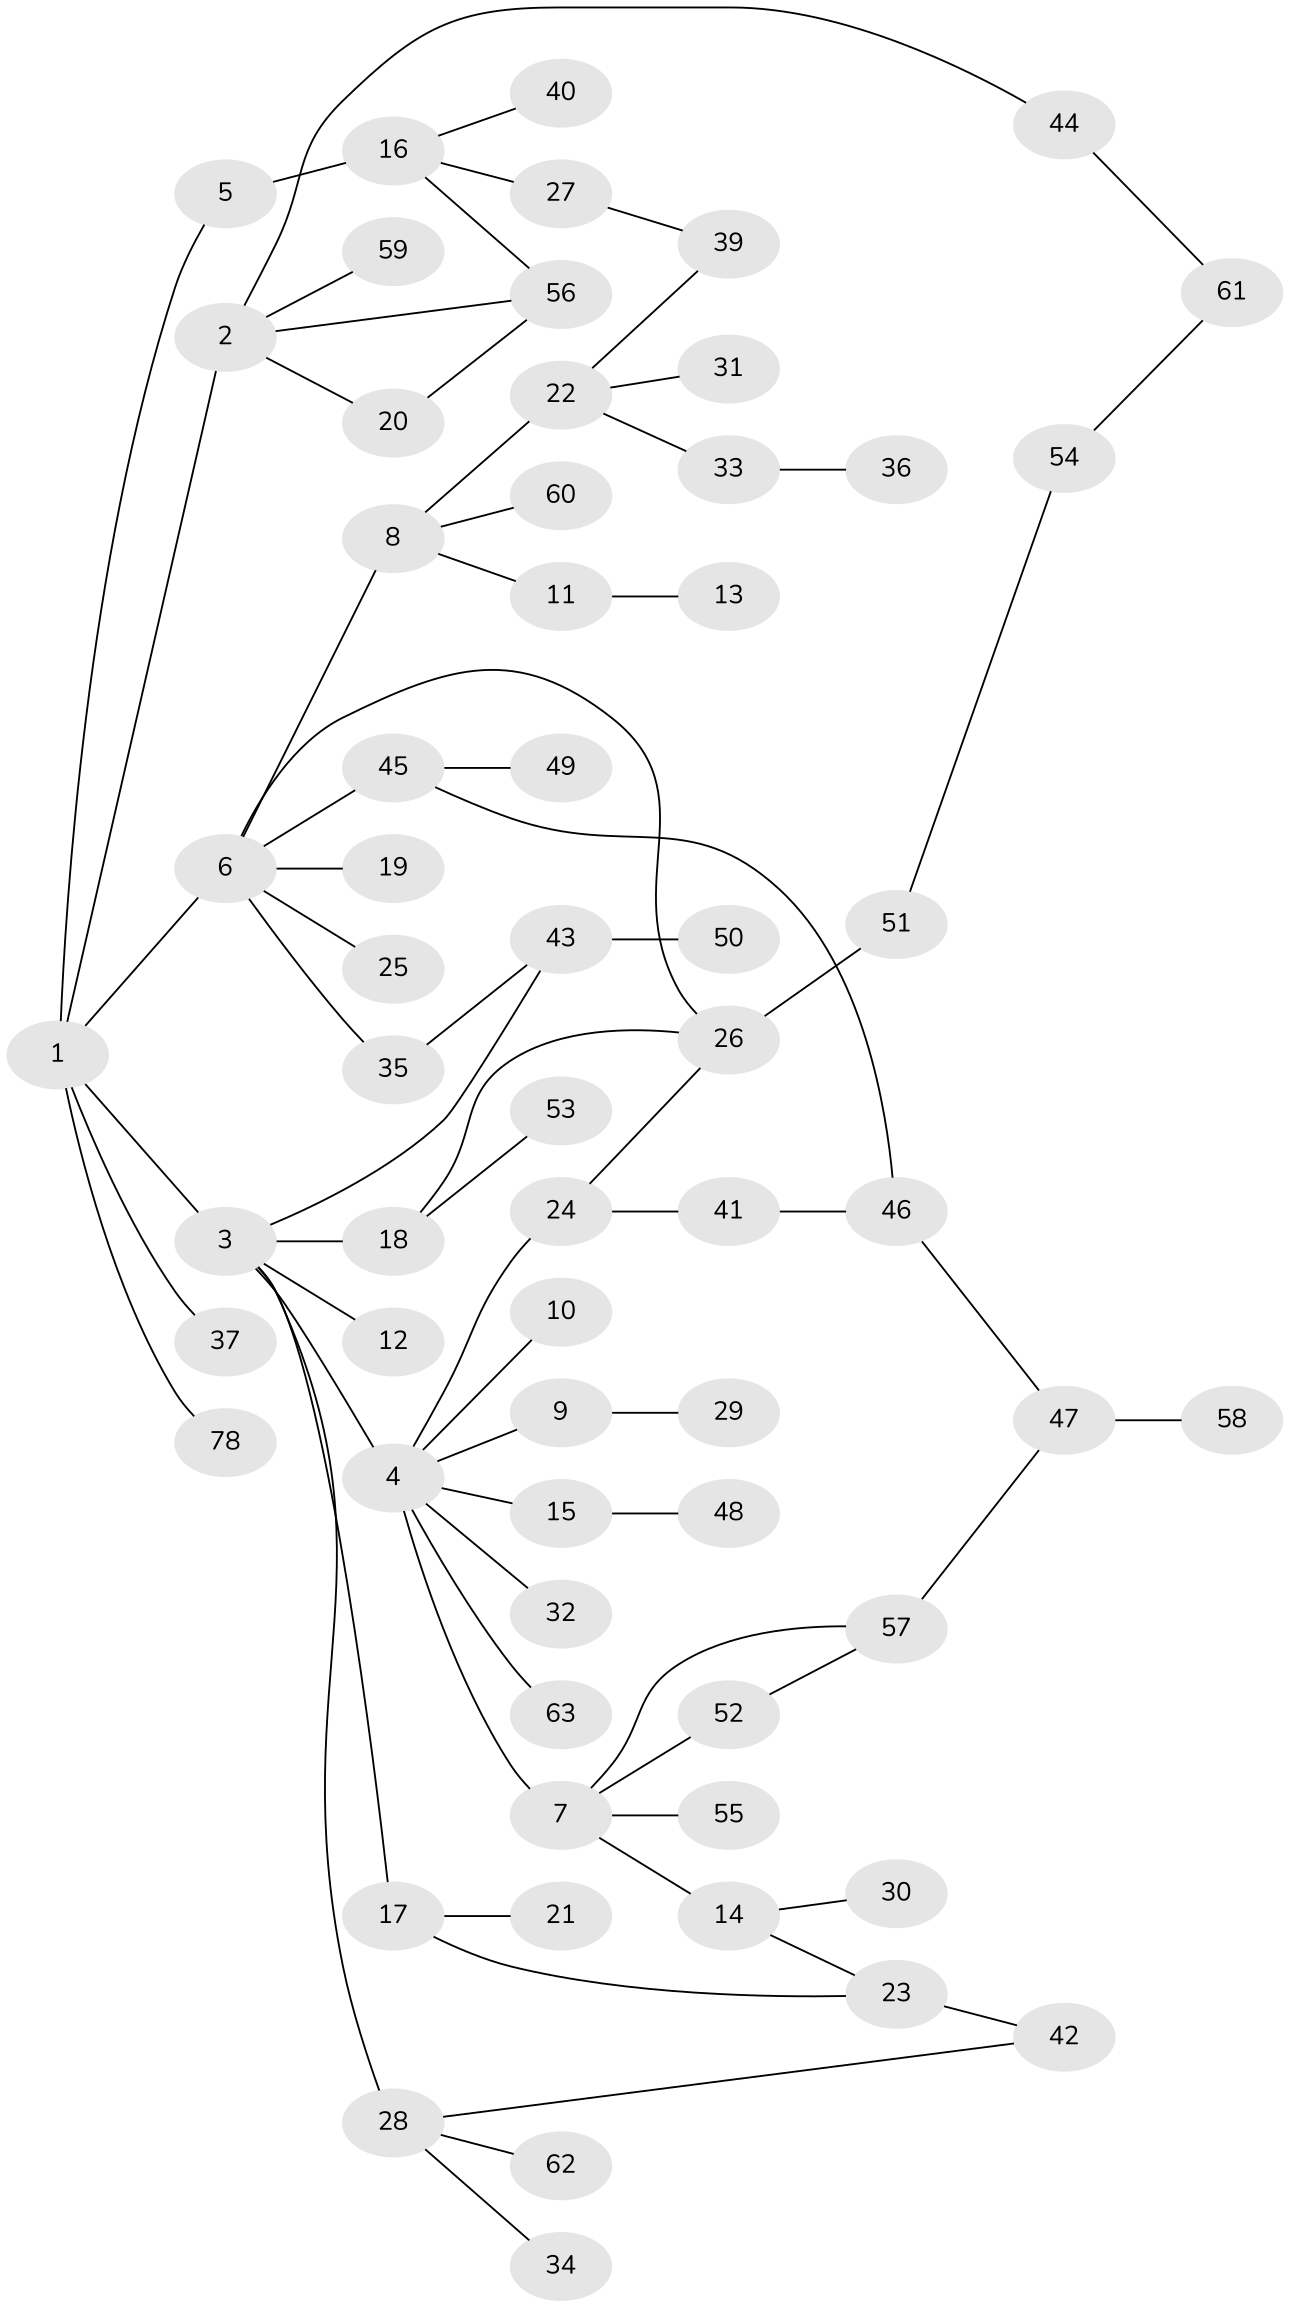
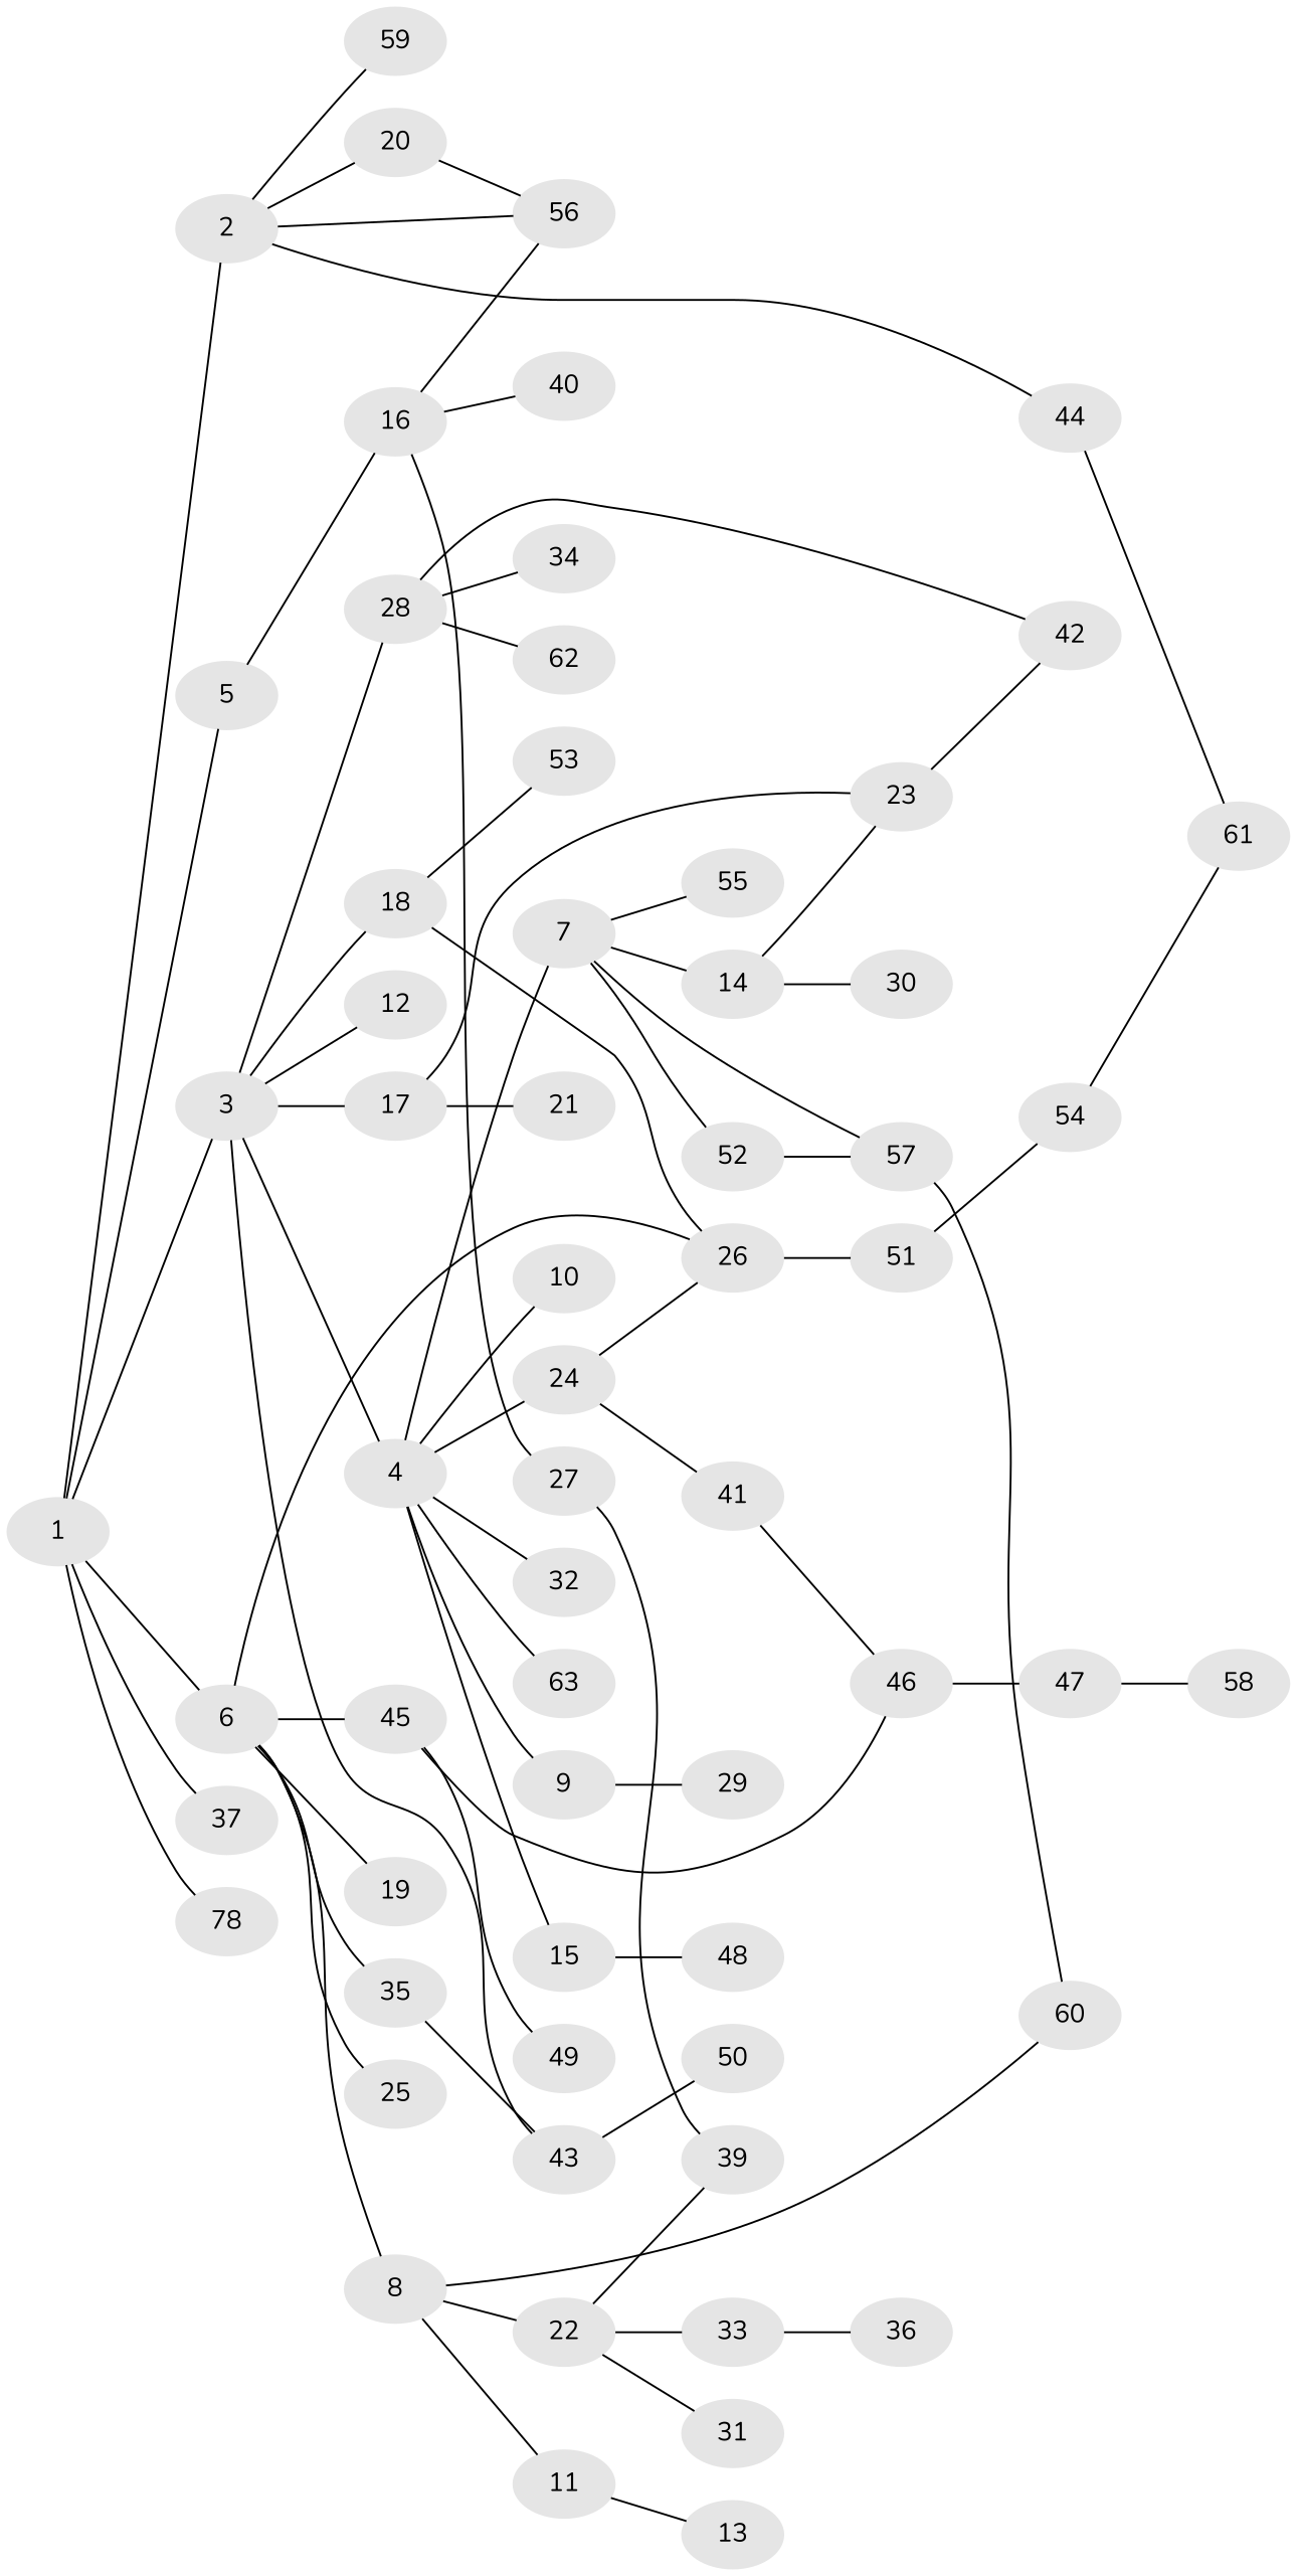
  graph {
    fontname=Nunito
    rankdir=LR
    node [color=gray90 fontname=Nunito style=filled]
    edge [fontname=Nunito]
    1
    2
    3
    5
    6
    37
    n7 [label=78]
    20
    44
    56
    59
    4
    12
    17
    18
    28
    43
    16
    8
    19
    25
    26
    35
    45
    61
    7
    9
    10
    15
    24
    32
    63
    23
    21
    53
    42
    34
    62
    50
    14
    52
    55
    57
    29
    48
    41
    27
    40
    11
    22
    60
    51
    46
    49
    30
    13
    31
    33
    39
    36
    54
    47
    58
    1 -- 2
    1 -- 3
    1 -- 5
    1 -- 6
    1 -- 37
    1 -- n7
    2 -- 20
    2 -- 44
    2 -- 56
    2 -- 59
    3 -- 4
    3 -- 12
    3 -- 17
    3 -- 18
    3 -- 28
    3 -- 43
    5 -- 16
    6 -- 8
    6 -- 19
    6 -- 25
    6 -- 26
    6 -- 35
    6 -- 45
    20 -- 56
    44 -- 61
    4 -- 7
    4 -- 9
    4 -- 10
    4 -- 15
    4 -- 24
    4 -- 32
    4 -- 63
    17 -- 23
    17 -- 21
    18 -- 26
    18 -- 53
    28 -- 42
    28 -- 34
    28 -- 62
    43 -- 50
    16 -- 56
    16 -- 27
    16 -- 40
    8 -- 11
    8 -- 22
    8 -- 60
    26 -- 51
    35 -- 43
    45 -- 46
    45 -- 49
    7 -- 14
    7 -- 52
    7 -- 55
    7 -- 57
    9 -- 29
    15 -- 48
    24 -- 26
    24 -- 41
    23 -- 42
    14 -- 23
    14 -- 30
    52 -- 57
-   57 -- 47
+   57 -- 60
    41 -- 46
    27 -- 39
    11 -- 13
    22 -- 31
    22 -- 33
    22 -- 39
    51 -- 54
    46 -- 47
    33 -- 36
    54 -- 61
    47 -- 58
  }
